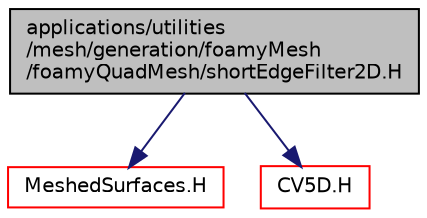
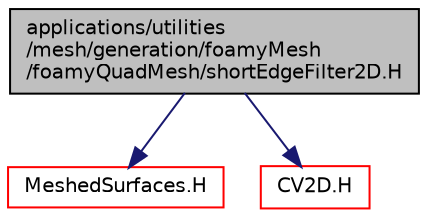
  digraph {
    node [color=red fontname=Helvetica fontsize=10 shape=record]
    edge [color=midnightblue fontname=Helvetica fontsize=10 labelfontname=Helvetica labelfontsize=10 style=solid]
    n1 [color=black fillcolor=grey75 fontcolor=black height=0.2 label="applications/utilities\l/mesh/generation/foamyMesh\l/foamyQuadMesh/shortEdgeFilter2D.H" style=filled width=0.4]
    n2 [height=0.2 label="MeshedSurfaces.H" width=0.4]
-   n3 [height=0.2 label="CV5D.H" width=0.4]
+   n3 [height=0.2 label="CV2D.H" width=0.4]
    n1 -> n2
    n1 -> n3
  }
